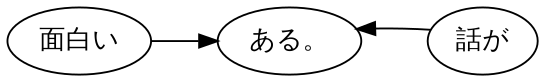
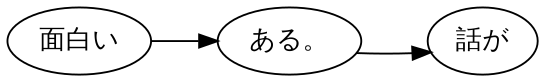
  digraph {
    rankdir=LR
    n1 [label="面白い"]
    n2 [label="ある。"]
    n3 [label="話が"]
    n1 -> n2
-   n3 -> n2
+   n2 -> n3
  }
